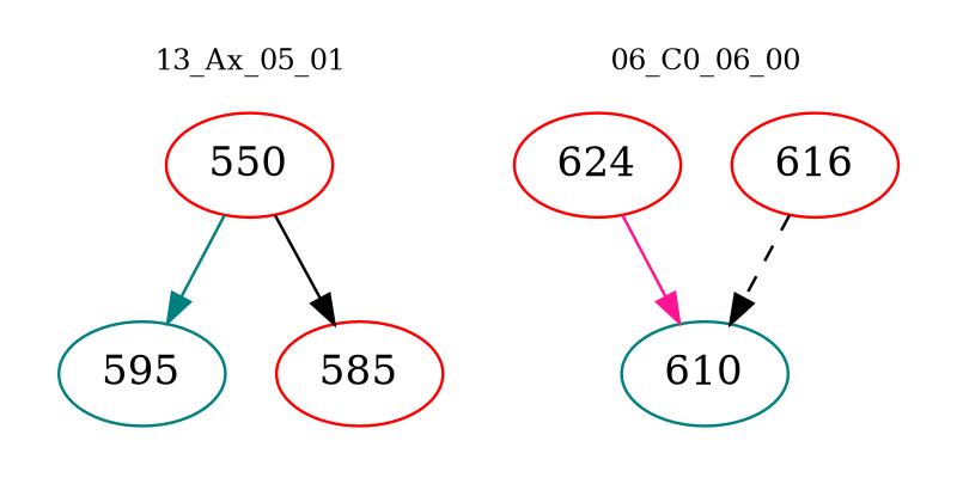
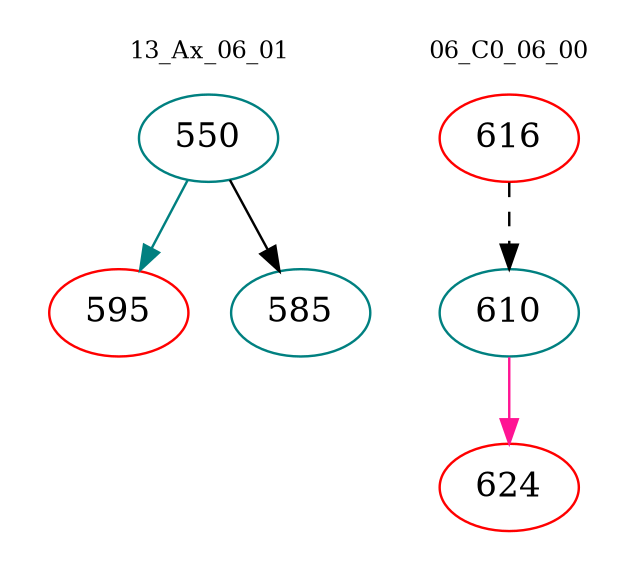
  digraph {
    node [color=teal]
    edge [color=black style=solid]
-   n1 [label=595]
-   n2 [color=red label=550]
-   n3 [color=red label=585]
+   n1 [color=red label=595]
+   n2 [label=550]
+   n3 [label=585]
    n4 [color=red label=616]
    n5 [label=610]
    n6 [color=red label=624]
    subgraph cluster_1 {
      color=white
      fontsize=10
-     label="13_Ax_05_01"
+     label="13_Ax_06_01"
      n1
      n2
      n3
    }
    subgraph cluster_2 {
      color=white
      fontsize=10
      label="06_C0_06_00"
      n4
      n5
      n6
    }
    n2 -> n1 [color=teal]
    n2 -> n3
    n4 -> n5 [style=dashed]
-   n6 -> n5 [color=deeppink]
+   n5 -> n6 [color=deeppink]
  }
